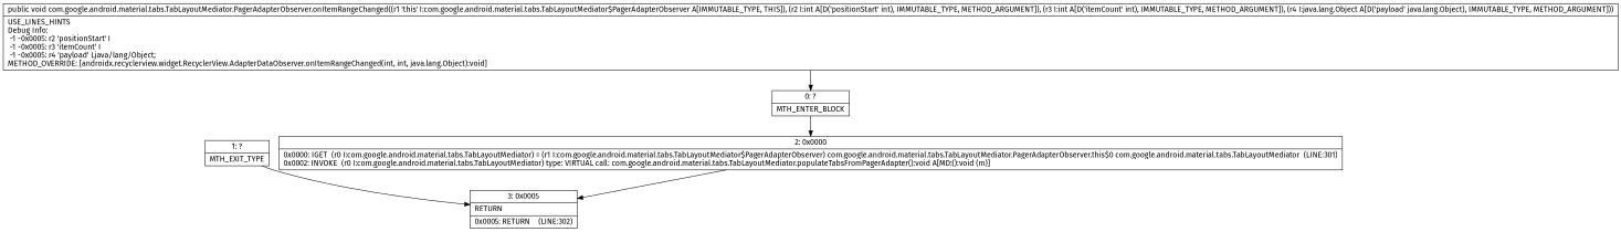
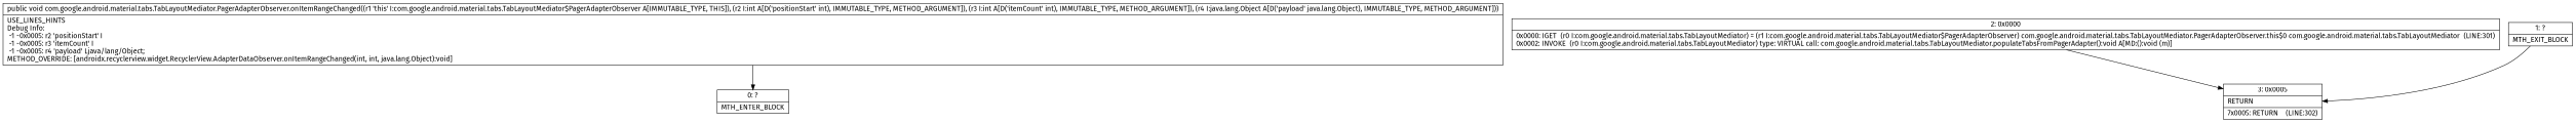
  digraph {
    fontname="Fira Sans"
    node [fontname="Fira Sans" shape=record]
    edge [fontname="Fira Sans"]
    n1 [label="{0\:\ ?|MTH_ENTER_BLOCK\l}"]
    n2 [label="{2\:\ 0x0000|0x0000: IGET  (r0 I:com.google.android.material.tabs.TabLayoutMediator) = (r1 I:com.google.android.material.tabs.TabLayoutMediator$PagerAdapterObserver) com.google.android.material.tabs.TabLayoutMediator.PagerAdapterObserver.this$0 com.google.android.material.tabs.TabLayoutMediator  (LINE:301)\l0x0002: INVOKE  (r0 I:com.google.android.material.tabs.TabLayoutMediator) type: VIRTUAL call: com.google.android.material.tabs.TabLayoutMediator.populateTabsFromPagerAdapter():void A[MD:():void (m)]\l}"]
-   n3 [label="{3\:\ 0x0005|RETURN\l|0x0005: RETURN    (LINE:302)\l}"]
-   n4 [label="{1\:\ ?|MTH_EXIT_TYPE\l}"]
+   n3 [label="{3\:\ 0x0005|RETURN\l|7x0005: RETURN    (LINE:302)\l}"]
+   n4 [label="{1\:\ ?|MTH_EXIT_BLOCK\l}"]
    n5 [label="{public void com.google.android.material.tabs.TabLayoutMediator.PagerAdapterObserver.onItemRangeChanged((r1 'this' I:com.google.android.material.tabs.TabLayoutMediator$PagerAdapterObserver A[IMMUTABLE_TYPE, THIS]), (r2 I:int A[D('positionStart' int), IMMUTABLE_TYPE, METHOD_ARGUMENT]), (r3 I:int A[D('itemCount' int), IMMUTABLE_TYPE, METHOD_ARGUMENT]), (r4 I:java.lang.Object A[D('payload' java.lang.Object), IMMUTABLE_TYPE, METHOD_ARGUMENT]))  | USE_LINES_HINTS\lDebug Info:\l  \-1 \-0x0005: r2 'positionStart' I\l  \-1 \-0x0005: r3 'itemCount' I\l  \-1 \-0x0005: r4 'payload' Ljava\/lang\/Object;\lMETHOD_OVERRIDE: [androidx.recyclerview.widget.RecyclerView.AdapterDataObserver.onItemRangeChanged(int, int, java.lang.Object):void]\l}"]
-   n1 -> n2
    n2 -> n3
    n4 -> n3
    n5 -> n1
  }
